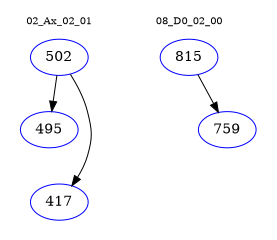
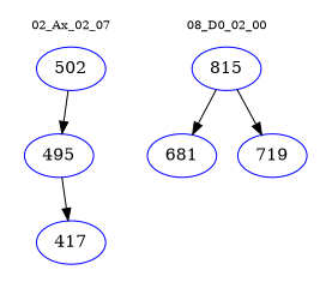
  digraph {
    node [color=blue]
    edge [color=black]
    n1 [label=502]
    n2 [label=495]
    n3 [label=417]
    n4 [label=815]
-   n6 [label=759]
+   n5 [label=681]
+   n6 [label=719]
    subgraph cluster_1 {
      color=white
      fontsize=10
-     label="02_Ax_02_01"
+     label="02_Ax_02_07"
      n1
      n2
      n3
    }
    subgraph cluster_2 {
      color=white
      fontsize=10
      label="08_D0_02_00"
      n4
+     n5
      n6
    }
    n1 -> n2
-   n1 -> n3
+   n2 -> n3
+   n4 -> n5
    n4 -> n6
  }
